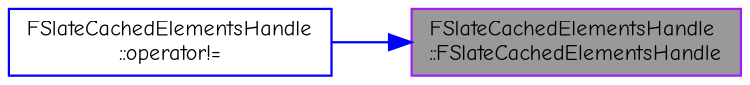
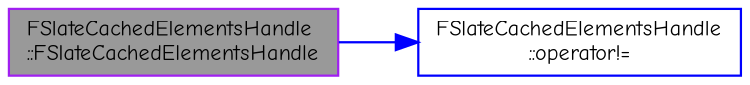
  digraph {
    rankdir=RL
    fontname="Comic Neue"
    node [fontname="Comic Neue" fontsize=10 shape=box style=filled]
    n1 [color=purple fillcolor=grey60 fontcolor=black height=0.2 label="FSlateCachedElementsHandle\l::FSlateCachedElementsHandle" width=0.4]
    n2 [color=blue fillcolor=white height=0.2 label="FSlateCachedElementsHandle\l::operator!=" width=0.4]
-   n1 -> n2 [color=blue dir=back fontname="Comic Neue" fontsize=10 labelfontname=Helvetica labelfontsize=10 style=solid]
+   n2 -> n1 [color=blue dir=back fontname="Comic Neue" fontsize=10 labelfontname=Helvetica labelfontsize=10 style=solid]
  }
